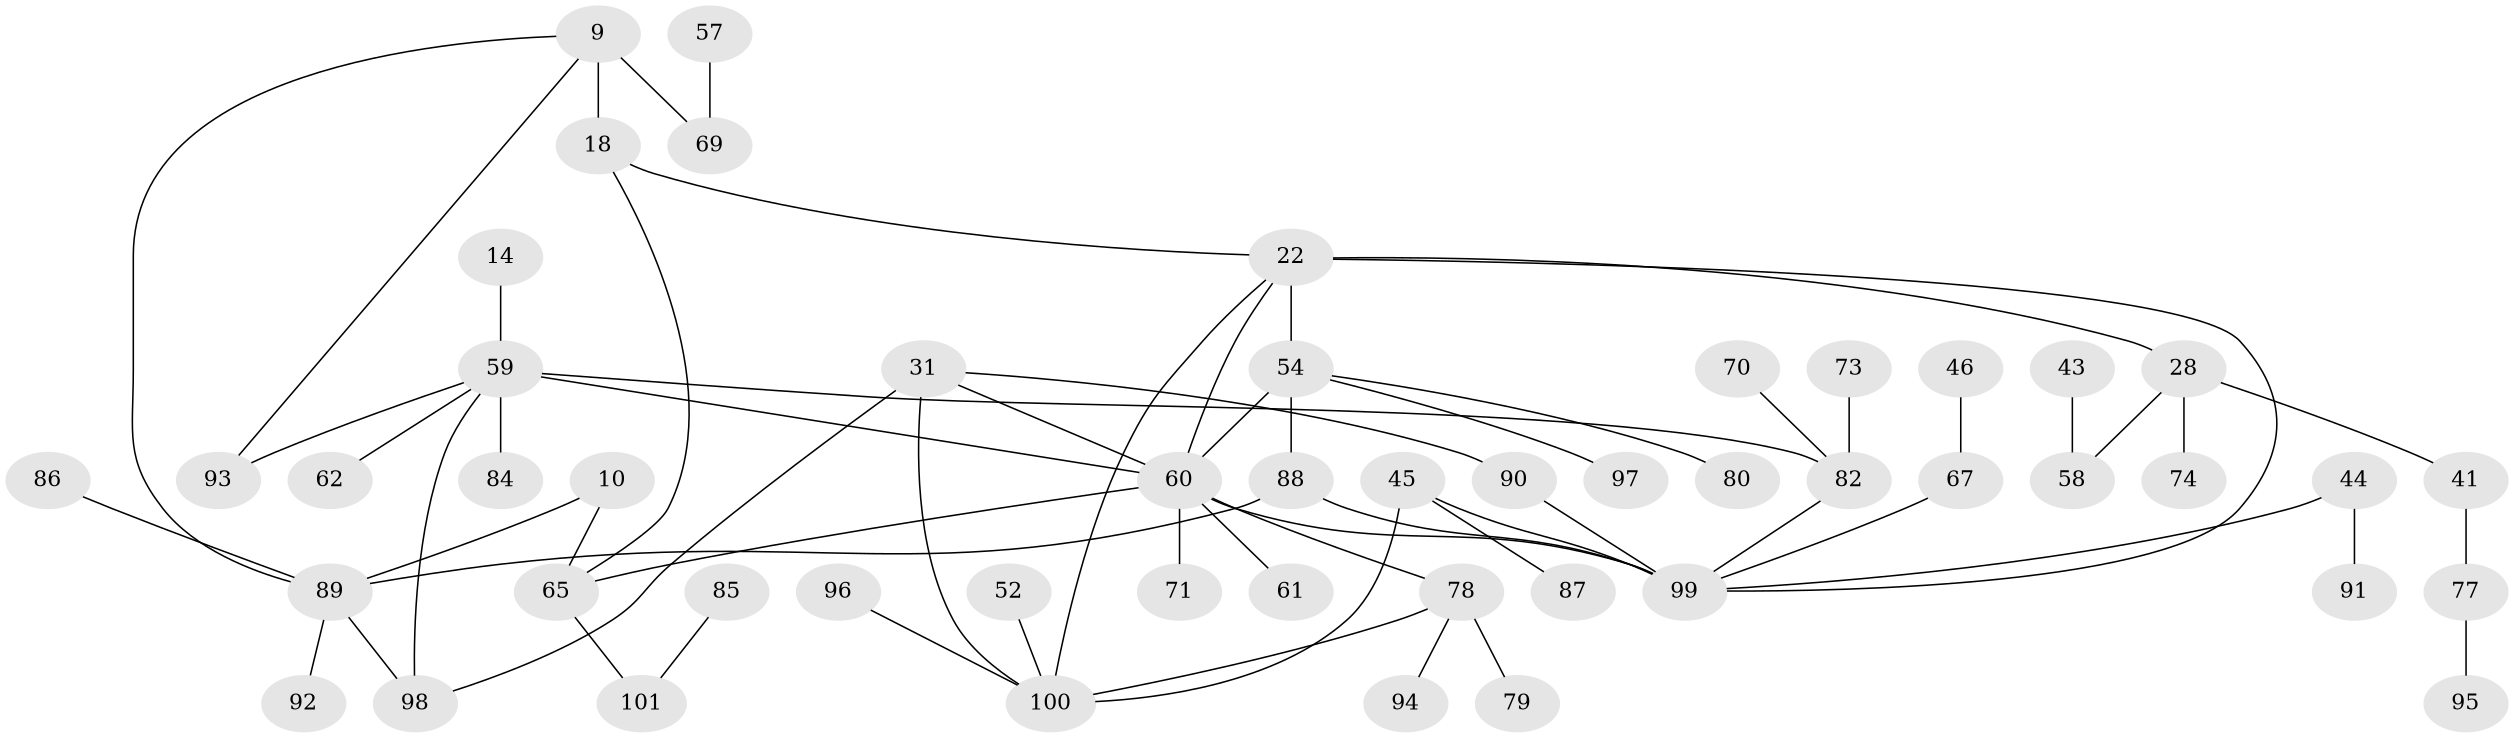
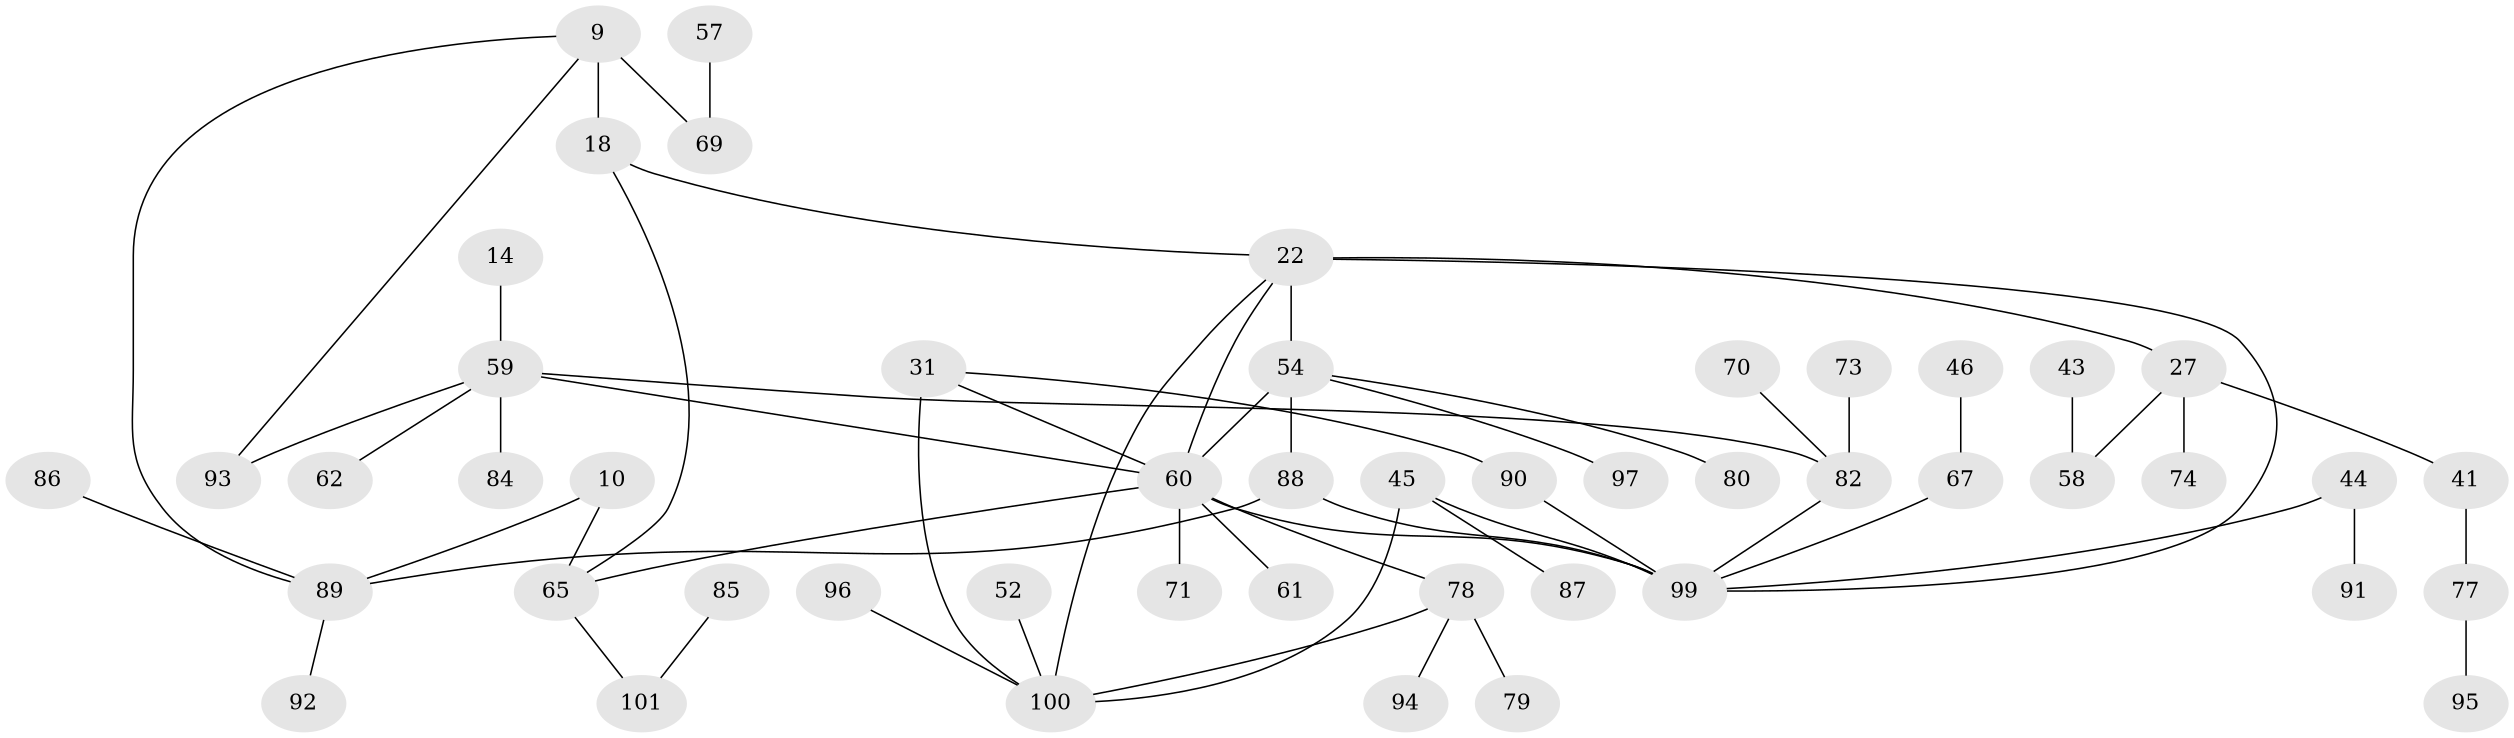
  graph {
    node [color=gray90 style=filled]
    18 [super="+12+3"]
    65 [super="+1+25"]
    22 [super="+8"]
    9
    69 [super="+20"]
    89 [super="+81"]
    93
-   98 [super="+48"]
    92
    100 [super="+51+83"]
    96
    101 [super="+16+21"]
    10
    59 [super="+11+55"]
    60 [super="+24+2+33"]
    n16 [label=62]
    82 [super="+63"]
    84
    14
-   28
+   28 [label=27]
    54 [super="+53"]
    99 [super="+56+75+39"]
    41
    58 [super="+32"]
    74
    80
    88 [super="+27+62"]
    97
    61
    71
    78 [super="+64+66"]
    77
    31
    90
    95
    43
    44
    91
    87 [super="+72"]
    45
    67 [super="+26"]
    46
    52
    57
    79
    94
    70
    73
    85
    86
    18 -- 65
    18 -- 22
    65 -- 101
    22 -- 100
    22 -- 60
    22 -- 28 [weight=2]
    22 -- 54
    22 -- 99
    9 -- 18
    9 -- 69 [weight=2]
    9 -- 89
    9 -- 93
-   89 -- 98 [weight=2]
    89 -- 92
    96 -- 100
    10 -- 65
    10 -- 89
    59 -- 93
-   59 -- 98 [weight=2]
    59 -- 60 [weight=3]
    59 -- n16
    59 -- 82
    59 -- 84
    60 -- 65 [weight=2]
    60 -- 99 [weight=3]
    60 -- 61
    60 -- 71
    60 -- 78 [weight=3]
    82 -- 99
    14 -- 59
    28 -- 41
    28 -- 58
    28 -- 74
    54 -- 60
    54 -- 80
    54 -- 88 [weight=2]
    54 -- 97
    41 -- 77
    88 -- 89
    88 -- 99
    78 -- 100
    78 -- 79
    78 -- 94
    77 -- 95
-   31 -- 98 [weight=2]
    31 -- 100
    31 -- 60
    31 -- 90
    90 -- 99
    43 -- 58
    44 -- 99
    44 -- 91
    45 -- 100
    45 -- 99
    45 -- 87 [weight=2]
    67 -- 99
    46 -- 67
    52 -- 100
    57 -- 69
    70 -- 82
    73 -- 82
    85 -- 101
    86 -- 89
  }
